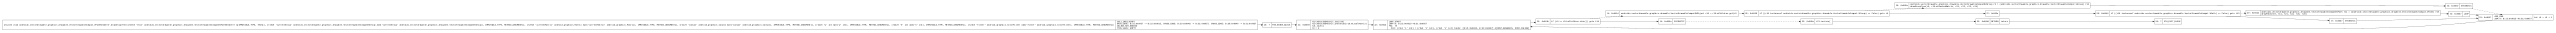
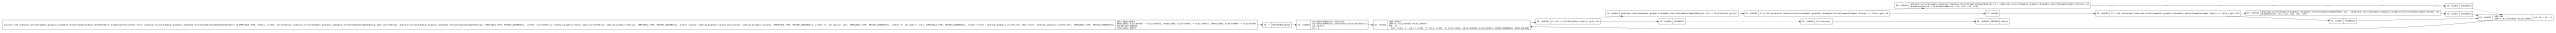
  digraph {
    fontname="Liberation Mono"
    rankdir=LR
    node [fontname="Liberation Mono" shape=record]
    edge [fontname="Liberation Mono"]
    n1 [label="{19\:\ ?|MTH_ENTER_BLOCK\l}"]
    n2 [label="{21\:\ 0x0000|r19.mStackedMatrix.set(r20)\lr19.mStackedMatrix.preConcat(r19.mLocalMatrix)\lr21.save()\lr9 = 0\l}"]
    n3 [label="{22\:\ 0x0015|LOOP_START\lLOOP:0: B:22:0x0015\-\>B:31:0x0057\lPHI: r9 \l  PHI: (r9v1 'i' int) = (r9v0 'i' int), (r9v2 'i' int) binds: [B:21:0x0000, B:31:0x0057] A[DONT_GENERATE, DONT_INLINE]\l}"]
    n4 [label="{23\:\ 0x001b|if (r9 \>= r19.mChildren.size()) goto L14\l}"]
    n5 [label="{24\:\ 0x001d|androidx.vectordrawable.graphics.drawable.VectorDrawableCompat$VObject r10 = r19.mChildren.get(r9)\l}"]
    n6 [label="{34\:\ 0x005a|SYNTHETIC\l}"]
    n7 [label="{25\:\ 0x0028|if ((r10 instanceof androidx.vectordrawable.graphics.drawable.VectorDrawableCompat.VGroup) == false) goto L9\l}"]
    n8 [label="{32\:\ 0x005a|r21.restore()\l}"]
    n9 [label="{26\:\ 0x002a|androidx.vectordrawable.graphics.drawable.VectorDrawableCompat$VGroup r0 = (androidx.vectordrawable.graphics.drawable.VectorDrawableCompat.VGroup) r10\ldrawGroupTree(r0, r19.mStackedMatrix, r21, r22, r23, r24)\l}"]
    n10 [label="{27\:\ 0x003e}"]
    n11 [label="{36\:\ 0x0057|SYNTHETIC\l}"]
    n12 [label="{28\:\ 0x0040|if ((r10 instanceof androidx.vectordrawable.graphics.drawable.VectorDrawableCompat.VPath) == false) goto L13\l}"]
    n13 [label="{31\:\ 0x0057|LOOP_END\lLOOP:0: B:22:0x0015\-\>B:31:0x0057\l|int r9 = r9 + 1\l}"]
    n14 [label="{29\:\ 0x0042|androidx.vectordrawable.graphics.drawable.VectorDrawableCompat$VPath r11 = (androidx.vectordrawable.graphics.drawable.VectorDrawableCompat.VPath) r10\ldrawPath(r19, r11, r21, r22, r23, r24)\l}"]
    n15 [label="{37\:\ 0x0057|SYNTHETIC\l}"]
-   n16 [label="{35\:\ 0x0057|LOOP\l}"]
+   n16 [label="{35\:\ 0x0057|SYNTHETIC\l}"]
    n17 [label="{33\:\ 0x005d|RETURN\l|return\l}"]
-   n18 [label="{20\:\ ?|MTH_EXIT_BLOCK\l}"]
    n19 [label="{private void androidx.vectordrawable.graphics.drawable.VectorDrawableCompat.VPathRenderer.drawGroupTree((r18v0 'this' androidx.vectordrawable.graphics.drawable.VectorDrawableCompat$VPathRenderer A[IMMUTABLE_TYPE, THIS]), (r19v0 'currentGroup' androidx.vectordrawable.graphics.drawable.VectorDrawableCompat$VGroup A[D('currentGroup' androidx.vectordrawable.graphics.drawable.VectorDrawableCompat$VGroup), IMMUTABLE_TYPE, METHOD_ARGUMENT]), (r20v0 'currentMatrix' android.graphics.Matrix A[D('currentMatrix' android.graphics.Matrix), IMMUTABLE_TYPE, METHOD_ARGUMENT]), (r21v0 'canvas' android.graphics.Canvas A[D('canvas' android.graphics.Canvas), IMMUTABLE_TYPE, METHOD_ARGUMENT]), (r22v0 'w' int A[D('w' int), IMMUTABLE_TYPE, METHOD_ARGUMENT]), (r23v0 'h' int A[D('h' int), IMMUTABLE_TYPE, METHOD_ARGUMENT]), (r24v0 'filter' android.graphics.ColorFilter A[D('filter' android.graphics.ColorFilter), IMMUTABLE_TYPE, METHOD_ARGUMENT]))  | USE_LINES_HINTS\lBACK_EDGE: B:31:0x0057 \-\> B:22:0x0015, CROSS_EDGE: B:29:0x0042 \-\> B:31:0x0057, CROSS_EDGE: B:28:0x0040 \-\> B:31:0x0057\lINLINE_NOT_NEEDED\lTYPE_VARS: EMPTY\l}"]
    n1 -> n2
    n2 -> n3
    n3 -> n4
    n4 -> n5 [style=dashed]
    n4 -> n6
    n5 -> n7
    n6 -> n8 [style=dashed]
    n7 -> n9 [style=dashed]
    n7 -> n10
    n8 -> n17
    n9 -> n11
    n10 -> n12
    n11 -> n13 [style=dashed]
    n12 -> n14 [style=dashed]
    n12 -> n15
    n13 -> n3
    n14 -> n16
    n15 -> n13
    n16 -> n13
-   n17 -> n18
    n19 -> n1
  }
